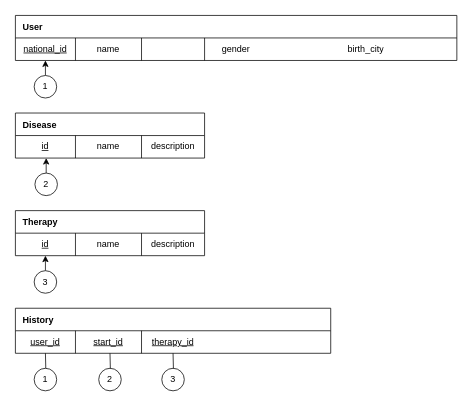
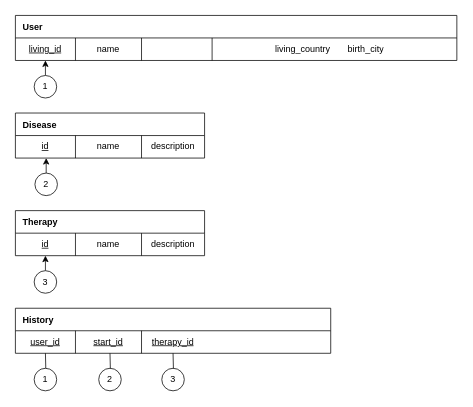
  <mxCell id="0" />
  <mxCell id="1" parent="0" />
  <mxCell id="2" value="User" style="shape=table;startSize=30;container=1;collapsible=0;childLayout=tableLayout;fontStyle=1;align=left;pointerEvents=1;rounded=0;spacing=10;direction=east;flipH=0;flipV=0;strokeColor=default;" parent="1" vertex="1"><mxGeometry x="20" y="20" width="588" height="60" as="geometry" /></mxCell>
  <mxCell id="3" value="" style="shape=partialRectangle;html=1;whiteSpace=wrap;collapsible=0;dropTarget=0;pointerEvents=0;fillColor=none;top=0;left=0;bottom=0;right=0;points=[[0,0.5],[1,0.5]];portConstraint=eastwest;rounded=0;" parent="2" vertex="1"><mxGeometry y="30" width="588" height="30" as="geometry" /></mxCell>
- <mxCell id="4" value="&lt;u&gt;&lt;font style=&quot;font-size: 12px&quot;&gt;national_id&lt;/font&gt;&lt;/u&gt;" style="shape=partialRectangle;html=1;whiteSpace=wrap;connectable=0;fillColor=none;top=0;left=0;bottom=0;right=0;overflow=hidden;pointerEvents=1;rounded=0;strokeColor=default;strokeWidth=1;" parent="3" vertex="1"><mxGeometry width="80" height="30" as="geometry"><mxRectangle width="80" height="30" as="alternateBounds" /></mxGeometry></mxCell>
+ <mxCell id="4" value="&lt;u&gt;&lt;font style=&quot;font-size: 12px&quot;&gt;living_id&lt;/font&gt;&lt;/u&gt;" style="shape=partialRectangle;html=1;whiteSpace=wrap;connectable=0;fillColor=none;top=0;left=0;bottom=0;right=0;overflow=hidden;pointerEvents=1;rounded=0;strokeColor=default;strokeWidth=1;" parent="3" vertex="1"><mxGeometry width="80" height="30" as="geometry"><mxRectangle width="80" height="30" as="alternateBounds" /></mxGeometry></mxCell>
  <mxCell id="5" value="name" style="shape=partialRectangle;html=1;whiteSpace=wrap;connectable=0;fillColor=none;top=0;left=0;bottom=0;right=0;overflow=hidden;pointerEvents=1;rounded=0;" parent="3" vertex="1"><mxGeometry x="80" width="88" height="30" as="geometry"><mxRectangle width="88" height="30" as="alternateBounds" /></mxGeometry></mxCell>
- <mxCell id="6" value="gender" style="shape=partialRectangle;html=1;whiteSpace=wrap;connectable=0;fillColor=none;top=0;left=0;bottom=0;right=0;overflow=hidden;pointerEvents=1;rounded=0;" parent="3" vertex="1"><mxGeometry x="252" width="84" height="30" as="geometry"><mxRectangle width="84" height="30" as="alternateBounds" /></mxGeometry></mxCell>
+ <mxCell id="7" value="living_country" style="shape=partialRectangle;html=1;whiteSpace=wrap;connectable=0;fillColor=none;top=0;left=0;bottom=0;right=0;overflow=hidden;pointerEvents=1;rounded=0;" parent="3" vertex="1"><mxGeometry x="336" width="94" height="30" as="geometry"><mxRectangle width="94" height="30" as="alternateBounds" /></mxGeometry></mxCell>
  <mxCell id="8" value="birth_city" style="shape=partialRectangle;html=1;whiteSpace=wrap;connectable=0;fillColor=none;top=0;left=0;bottom=0;right=0;overflow=hidden;pointerEvents=1;rounded=0;" parent="3" vertex="1"><mxGeometry x="430" width="74" height="30" as="geometry"><mxRectangle width="74" height="30" as="alternateBounds" /></mxGeometry></mxCell>
  <mxCell id="9" value="" style="edgeStyle=orthogonalEdgeStyle;rounded=0;orthogonalLoop=1;jettySize=auto;html=1;fontFamily=Helvetica;fontSize=12;" parent="1" source="10" edge="1"><mxGeometry relative="1" as="geometry"><mxPoint x="60" y="80" as="targetPoint" /></mxGeometry></mxCell>
  <mxCell id="10" value="1" style="ellipse;whiteSpace=wrap;html=1;aspect=fixed;rounded=0;shadow=0;fontFamily=Helvetica;fontSize=12;strokeColor=default;strokeWidth=1;" parent="1" vertex="1"><mxGeometry x="45" y="100" width="30" height="30" as="geometry" /></mxCell>
  <mxCell id="11" value="Disease" style="shape=table;startSize=30;container=1;collapsible=0;childLayout=tableLayout;fontStyle=1;align=left;pointerEvents=1;rounded=0;spacing=10;direction=east;flipH=0;flipV=0;strokeColor=default;" parent="1" vertex="1"><mxGeometry x="20" y="150" width="252" height="60" as="geometry" /></mxCell>
  <mxCell id="12" value="" style="shape=partialRectangle;html=1;whiteSpace=wrap;collapsible=0;dropTarget=0;pointerEvents=0;fillColor=none;top=0;left=0;bottom=0;right=0;points=[[0,0.5],[1,0.5]];portConstraint=eastwest;rounded=0;" parent="11" vertex="1"><mxGeometry y="30" width="252" height="30" as="geometry" /></mxCell>
  <mxCell id="13" value="&lt;u&gt;&lt;font style=&quot;font-size: 12px&quot;&gt;id&lt;/font&gt;&lt;/u&gt;" style="shape=partialRectangle;html=1;whiteSpace=wrap;connectable=0;fillColor=none;top=0;left=0;bottom=0;right=0;overflow=hidden;pointerEvents=1;rounded=0;strokeColor=default;strokeWidth=1;" parent="12" vertex="1"><mxGeometry width="80" height="30" as="geometry"><mxRectangle width="80" height="30" as="alternateBounds" /></mxGeometry></mxCell>
  <mxCell id="14" value="name" style="shape=partialRectangle;html=1;whiteSpace=wrap;connectable=0;fillColor=none;top=0;left=0;bottom=0;right=0;overflow=hidden;pointerEvents=1;rounded=0;" parent="12" vertex="1"><mxGeometry x="80" width="88" height="30" as="geometry"><mxRectangle width="88" height="30" as="alternateBounds" /></mxGeometry></mxCell>
  <mxCell id="15" value="description" style="shape=partialRectangle;html=1;whiteSpace=wrap;connectable=0;fillColor=none;top=0;left=0;bottom=0;right=0;overflow=hidden;pointerEvents=1;rounded=0;" parent="12" vertex="1"><mxGeometry x="168" width="84" height="30" as="geometry"><mxRectangle width="84" height="30" as="alternateBounds" /></mxGeometry></mxCell>
  <mxCell id="16" value="" style="edgeStyle=orthogonalEdgeStyle;rounded=0;orthogonalLoop=1;jettySize=auto;html=1;fontFamily=Helvetica;fontSize=12;" parent="1" source="17" edge="1"><mxGeometry relative="1" as="geometry"><mxPoint x="61" y="210" as="targetPoint" /></mxGeometry></mxCell>
  <mxCell id="17" value="2" style="ellipse;whiteSpace=wrap;html=1;aspect=fixed;rounded=0;shadow=0;fontFamily=Helvetica;fontSize=12;strokeColor=default;strokeWidth=1;" parent="1" vertex="1"><mxGeometry x="46" y="230" width="30" height="30" as="geometry" /></mxCell>
  <mxCell id="18" value="Therapy" style="shape=table;startSize=30;container=1;collapsible=0;childLayout=tableLayout;fontStyle=1;align=left;pointerEvents=1;rounded=0;spacing=10;direction=east;flipH=0;flipV=0;strokeColor=default;" parent="1" vertex="1"><mxGeometry x="20" y="280" width="252" height="60" as="geometry" /></mxCell>
  <mxCell id="19" value="" style="shape=partialRectangle;html=1;whiteSpace=wrap;collapsible=0;dropTarget=0;pointerEvents=0;fillColor=none;top=0;left=0;bottom=0;right=0;points=[[0,0.5],[1,0.5]];portConstraint=eastwest;rounded=0;" parent="18" vertex="1"><mxGeometry y="30" width="252" height="30" as="geometry" /></mxCell>
  <mxCell id="20" value="&lt;u&gt;&lt;font style=&quot;font-size: 12px&quot;&gt;id&lt;/font&gt;&lt;/u&gt;" style="shape=partialRectangle;html=1;whiteSpace=wrap;connectable=0;fillColor=none;top=0;left=0;bottom=0;right=0;overflow=hidden;pointerEvents=1;rounded=0;strokeColor=default;strokeWidth=1;" parent="19" vertex="1"><mxGeometry width="80" height="30" as="geometry"><mxRectangle width="80" height="30" as="alternateBounds" /></mxGeometry></mxCell>
  <mxCell id="21" value="name" style="shape=partialRectangle;html=1;whiteSpace=wrap;connectable=0;fillColor=none;top=0;left=0;bottom=0;right=0;overflow=hidden;pointerEvents=1;rounded=0;" parent="19" vertex="1"><mxGeometry x="80" width="88" height="30" as="geometry"><mxRectangle width="88" height="30" as="alternateBounds" /></mxGeometry></mxCell>
  <mxCell id="22" value="description" style="shape=partialRectangle;html=1;whiteSpace=wrap;connectable=0;fillColor=none;top=0;left=0;bottom=0;right=0;overflow=hidden;pointerEvents=1;rounded=0;" parent="19" vertex="1"><mxGeometry x="168" width="84" height="30" as="geometry"><mxRectangle width="84" height="30" as="alternateBounds" /></mxGeometry></mxCell>
  <mxCell id="23" value="" style="edgeStyle=orthogonalEdgeStyle;rounded=0;orthogonalLoop=1;jettySize=auto;html=1;fontFamily=Helvetica;fontSize=12;" parent="1" source="24" edge="1"><mxGeometry relative="1" as="geometry"><mxPoint x="60" y="340" as="targetPoint" /></mxGeometry></mxCell>
  <mxCell id="24" value="3" style="ellipse;whiteSpace=wrap;html=1;aspect=fixed;rounded=0;shadow=0;fontFamily=Helvetica;fontSize=12;strokeColor=default;strokeWidth=1;" parent="1" vertex="1"><mxGeometry x="45" y="360" width="30" height="30" as="geometry" /></mxCell>
  <mxCell id="25" value="History" style="shape=table;startSize=30;container=1;collapsible=0;childLayout=tableLayout;fontStyle=1;align=left;pointerEvents=1;rounded=0;spacing=10;direction=east;flipH=0;flipV=0;strokeColor=default;" vertex="1" parent="1"><mxGeometry x="20" y="410" width="420" height="60" as="geometry" /></mxCell>
  <mxCell id="26" value="" style="shape=partialRectangle;html=1;whiteSpace=wrap;collapsible=0;dropTarget=0;pointerEvents=0;fillColor=none;top=0;left=0;bottom=0;right=0;points=[[0,0.5],[1,0.5]];portConstraint=eastwest;rounded=0;" vertex="1" parent="25"><mxGeometry y="30" width="420" height="30" as="geometry" /></mxCell>
  <mxCell id="27" value="&lt;u&gt;&lt;font style=&quot;font-size: 12px&quot;&gt;user_id&lt;/font&gt;&lt;/u&gt;" style="shape=partialRectangle;html=1;whiteSpace=wrap;connectable=0;fillColor=none;top=0;left=0;bottom=0;right=0;overflow=hidden;pointerEvents=1;rounded=0;strokeColor=default;strokeWidth=1;" vertex="1" parent="26"><mxGeometry width="80" height="30" as="geometry"><mxRectangle width="80" height="30" as="alternateBounds" /></mxGeometry></mxCell>
  <mxCell id="28" value="&lt;u&gt;start_id&lt;/u&gt;" style="shape=partialRectangle;html=1;whiteSpace=wrap;connectable=0;fillColor=none;top=0;left=0;bottom=0;right=0;overflow=hidden;pointerEvents=1;rounded=0;" vertex="1" parent="26"><mxGeometry x="80" width="88" height="30" as="geometry"><mxRectangle width="88" height="30" as="alternateBounds" /></mxGeometry></mxCell>
  <mxCell id="29" value="&lt;u&gt;therapy_id&lt;/u&gt;" style="shape=partialRectangle;html=1;whiteSpace=wrap;connectable=0;fillColor=none;top=0;left=0;bottom=0;right=0;overflow=hidden;pointerEvents=1;rounded=0;" vertex="1" parent="26"><mxGeometry x="168" width="84" height="30" as="geometry"><mxRectangle width="84" height="30" as="alternateBounds" /></mxGeometry></mxCell>
  <mxCell id="30" value="" style="edgeStyle=orthogonalEdgeStyle;rounded=0;orthogonalLoop=1;jettySize=auto;html=1;fontFamily=Helvetica;fontSize=12;" edge="1" parent="1" target="31"><mxGeometry relative="1" as="geometry"><mxPoint x="60" y="470" as="sourcePoint" /></mxGeometry></mxCell>
  <mxCell id="31" value="1" style="ellipse;whiteSpace=wrap;html=1;aspect=fixed;rounded=0;shadow=0;fontFamily=Helvetica;fontSize=12;strokeColor=default;strokeWidth=1;" vertex="1" parent="1"><mxGeometry x="45" y="490" width="30" height="30" as="geometry" /></mxCell>
  <mxCell id="32" value="" style="edgeStyle=orthogonalEdgeStyle;rounded=0;orthogonalLoop=1;jettySize=auto;html=1;fontFamily=Helvetica;fontSize=12;" edge="1" parent="1" target="33"><mxGeometry relative="1" as="geometry"><mxPoint x="146" y="470" as="sourcePoint" /></mxGeometry></mxCell>
  <mxCell id="33" value="2" style="ellipse;whiteSpace=wrap;html=1;aspect=fixed;rounded=0;shadow=0;fontFamily=Helvetica;fontSize=12;strokeColor=default;strokeWidth=1;" vertex="1" parent="1"><mxGeometry x="131" y="490" width="30" height="30" as="geometry" /></mxCell>
  <mxCell id="34" value="" style="edgeStyle=orthogonalEdgeStyle;rounded=0;orthogonalLoop=1;jettySize=auto;html=1;fontFamily=Helvetica;fontSize=12;" edge="1" parent="1" target="35"><mxGeometry relative="1" as="geometry"><mxPoint x="230" y="470" as="sourcePoint" /></mxGeometry></mxCell>
  <mxCell id="35" value="3" style="ellipse;whiteSpace=wrap;html=1;aspect=fixed;rounded=0;shadow=0;fontFamily=Helvetica;fontSize=12;strokeColor=default;strokeWidth=1;" vertex="1" parent="1"><mxGeometry x="215" y="490" width="30" height="30" as="geometry" /></mxCell>
